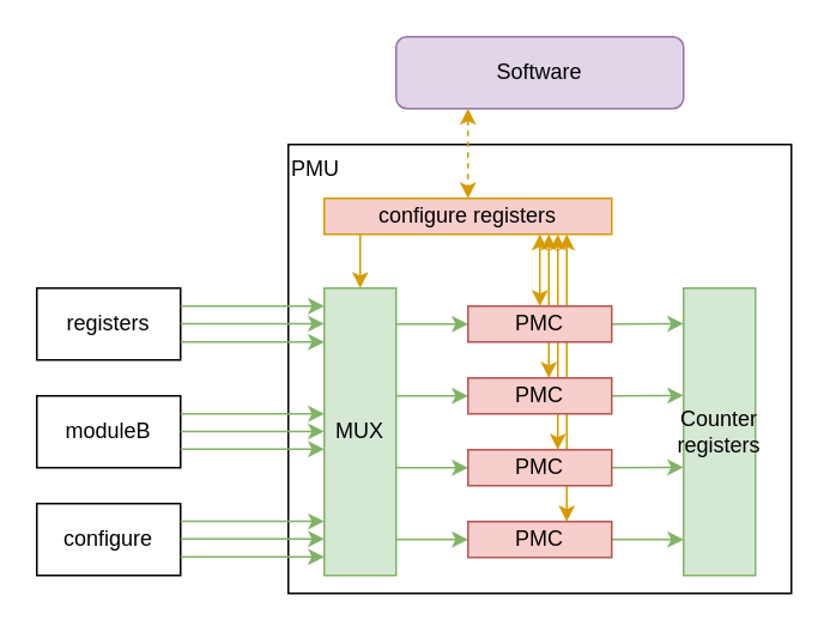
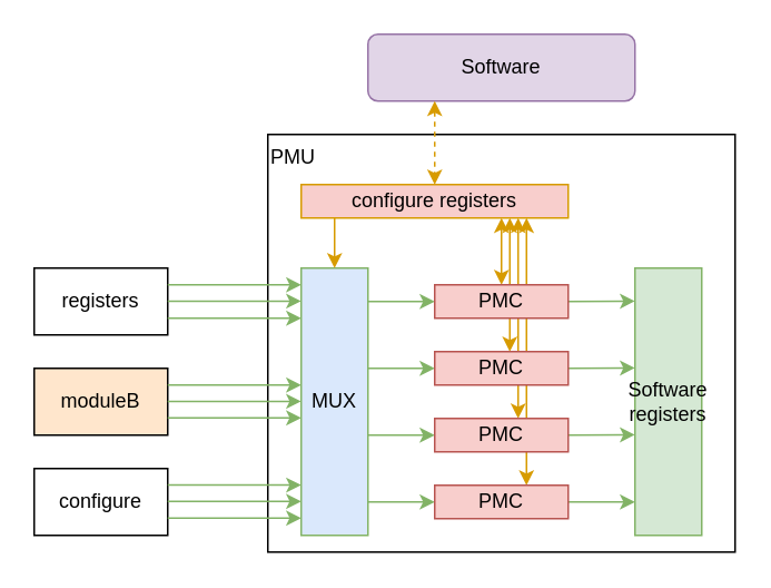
  <mxCell id="0" />
  <mxCell id="1" parent="0" />
  <mxCell id="2" value="&lt;div style=&quot;&quot;&gt;&lt;span style=&quot;background-color: initial;&quot;&gt;PMU&lt;/span&gt;&lt;/div&gt;" style="rounded=0;whiteSpace=wrap;html=1;fillColor=none;align=left;verticalAlign=top;" parent="1" vertex="1"><mxGeometry x="160" y="80" width="280" height="250" as="geometry" /></mxCell>
  <mxCell id="3" value="registers" style="rounded=0;whiteSpace=wrap;html=1;fontStyle=0" parent="1" vertex="1"><mxGeometry x="20" y="160" width="80" height="40" as="geometry" /></mxCell>
- <mxCell id="4" value="moduleB" style="rounded=0;whiteSpace=wrap;html=1;fontStyle=0" parent="1" vertex="1"><mxGeometry x="20" y="220" width="80" height="40" as="geometry" /></mxCell>
+ <mxCell id="4" value="moduleB" style="rounded=0;whiteSpace=wrap;html=1;fontStyle=0;fillColor=#ffe6cc;" parent="1" vertex="1"><mxGeometry x="20" y="220" width="80" height="40" as="geometry" /></mxCell>
  <mxCell id="5" value="configure" style="rounded=0;whiteSpace=wrap;html=1;fontStyle=0" parent="1" vertex="1"><mxGeometry x="20" y="280" width="80" height="40" as="geometry" /></mxCell>
  <mxCell id="6" value="" style="endArrow=classic;html=1;rounded=0;exitX=1;exitY=0.25;exitDx=0;exitDy=0;fillColor=#d5e8d4;strokeColor=#82b366;" parent="1" edge="1"><mxGeometry width="50" height="50" relative="1" as="geometry"><mxPoint x="100" y="249.64" as="sourcePoint" /><mxPoint x="180" y="249.64" as="targetPoint" /></mxGeometry></mxCell>
  <mxCell id="7" value="" style="endArrow=classic;html=1;rounded=0;exitX=1;exitY=0.25;exitDx=0;exitDy=0;fillColor=#d5e8d4;strokeColor=#82b366;" parent="1" edge="1"><mxGeometry width="50" height="50" relative="1" as="geometry"><mxPoint x="100" y="289.88" as="sourcePoint" /><mxPoint x="180" y="289.88" as="targetPoint" /></mxGeometry></mxCell>
  <mxCell id="8" value="" style="endArrow=classic;html=1;rounded=0;exitX=1;exitY=0.25;exitDx=0;exitDy=0;fillColor=#d5e8d4;strokeColor=#82b366;" parent="1" edge="1"><mxGeometry width="50" height="50" relative="1" as="geometry"><mxPoint x="100" y="299.64" as="sourcePoint" /><mxPoint x="180" y="299.64" as="targetPoint" /></mxGeometry></mxCell>
  <mxCell id="9" value="" style="endArrow=classic;html=1;rounded=0;exitX=1;exitY=0.25;exitDx=0;exitDy=0;fillColor=#d5e8d4;strokeColor=#82b366;" parent="1" edge="1"><mxGeometry width="50" height="50" relative="1" as="geometry"><mxPoint x="100" y="309.64" as="sourcePoint" /><mxPoint x="180" y="309.64" as="targetPoint" /></mxGeometry></mxCell>
  <mxCell id="10" value="configure registers" style="rounded=0;whiteSpace=wrap;html=1;fontStyle=0;fillColor=#f8cecc;strokeColor=#d79b00;" parent="1" vertex="1"><mxGeometry x="180" y="110" width="160" height="20" as="geometry" /></mxCell>
- <mxCell id="11" value="MUX" style="rounded=0;whiteSpace=wrap;html=1;fontStyle=0;fillColor=#d5e8d4;strokeColor=#82b366;" parent="1" vertex="1"><mxGeometry x="180" y="160" width="40" height="160" as="geometry" /></mxCell>
+ <mxCell id="11" value="MUX" style="rounded=0;whiteSpace=wrap;html=1;fontStyle=0;fillColor=#dae8fc;strokeColor=#82b366;" parent="1" vertex="1"><mxGeometry x="180" y="160" width="40" height="160" as="geometry" /></mxCell>
  <mxCell id="12" value="Software" style="whiteSpace=wrap;html=1;fontStyle=0;fillColor=#e1d5e7;strokeColor=#9673a6;rounded=1;" parent="1" vertex="1"><mxGeometry x="220" y="20" width="160" height="40" as="geometry" /></mxCell>
- <mxCell id="13" value="Counter registers" style="rounded=0;whiteSpace=wrap;html=1;fontStyle=0;fillColor=#d5e8d4;strokeColor=#82b366;" parent="1" vertex="1"><mxGeometry x="380" y="160" width="40" height="160" as="geometry" /></mxCell>
+ <mxCell id="13" value="Software registers" style="rounded=0;whiteSpace=wrap;html=1;fontStyle=0;fillColor=#d5e8d4;strokeColor=#82b366;" parent="1" vertex="1"><mxGeometry x="380" y="160" width="40" height="160" as="geometry" /></mxCell>
  <mxCell id="14" value="" style="endArrow=classic;html=1;rounded=0;entryX=0;entryY=0.5;entryDx=0;entryDy=0;fillColor=#d5e8d4;strokeColor=#82b366;" parent="1" target="28" edge="1"><mxGeometry width="50" height="50" relative="1" as="geometry"><mxPoint x="220" y="180" as="sourcePoint" /><mxPoint x="250" y="200" as="targetPoint" /></mxGeometry></mxCell>
  <mxCell id="15" value="" style="endArrow=classic;html=1;rounded=0;entryX=0;entryY=0.5;entryDx=0;entryDy=0;fillColor=#d5e8d4;strokeColor=#82b366;" parent="1" target="29" edge="1"><mxGeometry width="50" height="50" relative="1" as="geometry"><mxPoint x="220" y="220" as="sourcePoint" /><mxPoint x="270" y="190" as="targetPoint" /></mxGeometry></mxCell>
  <mxCell id="16" value="" style="endArrow=classic;html=1;rounded=0;entryX=0;entryY=0.5;entryDx=0;entryDy=0;fillColor=#d5e8d4;strokeColor=#82b366;" parent="1" target="30" edge="1"><mxGeometry width="50" height="50" relative="1" as="geometry"><mxPoint x="220" y="260" as="sourcePoint" /><mxPoint x="270" y="230" as="targetPoint" /></mxGeometry></mxCell>
  <mxCell id="17" value="" style="endArrow=classic;html=1;rounded=0;entryX=0;entryY=0.5;entryDx=0;entryDy=0;fillColor=#d5e8d4;strokeColor=#82b366;" parent="1" target="31" edge="1"><mxGeometry width="50" height="50" relative="1" as="geometry"><mxPoint x="220" y="300" as="sourcePoint" /><mxPoint x="270" y="270" as="targetPoint" /></mxGeometry></mxCell>
  <mxCell id="18" value="" style="endArrow=classic;html=1;rounded=0;entryX=0;entryY=0.5;entryDx=0;entryDy=0;exitX=1;exitY=0.5;exitDx=0;exitDy=0;fillColor=#d5e8d4;strokeColor=#82b366;" parent="1" source="28" edge="1"><mxGeometry width="50" height="50" relative="1" as="geometry"><mxPoint x="360" y="190" as="sourcePoint" /><mxPoint x="380" y="179.76" as="targetPoint" /></mxGeometry></mxCell>
  <mxCell id="19" value="" style="endArrow=classic;html=1;rounded=0;entryX=0;entryY=0.5;entryDx=0;entryDy=0;exitX=1;exitY=0.5;exitDx=0;exitDy=0;fillColor=#d5e8d4;strokeColor=#82b366;" parent="1" source="29" edge="1"><mxGeometry width="50" height="50" relative="1" as="geometry"><mxPoint x="350" y="230" as="sourcePoint" /><mxPoint x="380" y="219.76" as="targetPoint" /></mxGeometry></mxCell>
  <mxCell id="20" value="" style="endArrow=classic;html=1;rounded=0;entryX=0;entryY=0.5;entryDx=0;entryDy=0;exitX=1;exitY=0.5;exitDx=0;exitDy=0;fillColor=#d5e8d4;strokeColor=#82b366;" parent="1" source="30" edge="1"><mxGeometry width="50" height="50" relative="1" as="geometry"><mxPoint x="350" y="270" as="sourcePoint" /><mxPoint x="380" y="259.76" as="targetPoint" /></mxGeometry></mxCell>
  <mxCell id="21" value="" style="endArrow=classic;html=1;rounded=0;exitX=1;exitY=0.5;exitDx=0;exitDy=0;fillColor=#d5e8d4;strokeColor=#82b366;" parent="1" source="31" edge="1"><mxGeometry width="50" height="50" relative="1" as="geometry"><mxPoint x="350" y="269.76" as="sourcePoint" /><mxPoint x="380" y="300" as="targetPoint" /></mxGeometry></mxCell>
  <mxCell id="22" value="" style="endArrow=classic;html=1;rounded=0;entryX=0.5;entryY=0;entryDx=0;entryDy=0;startArrow=none;startFill=0;fillColor=#ffe6cc;strokeColor=#d79b00;" parent="1" target="11" edge="1"><mxGeometry width="50" height="50" relative="1" as="geometry"><mxPoint x="200" y="130" as="sourcePoint" /><mxPoint x="390" y="189.76" as="targetPoint" /></mxGeometry></mxCell>
  <mxCell id="23" value="" style="endArrow=classic;html=1;rounded=0;entryX=0.5;entryY=0;entryDx=0;entryDy=0;exitX=0.75;exitY=1;exitDx=0;exitDy=0;fillColor=#ffe6cc;strokeColor=#d79b00;startArrow=classic;startFill=1;" parent="1" source="10" target="28" edge="1"><mxGeometry width="50" height="50" relative="1" as="geometry"><mxPoint x="230" y="150" as="sourcePoint" /><mxPoint x="210" y="170" as="targetPoint" /></mxGeometry></mxCell>
  <mxCell id="24" value="" style="endArrow=classic;html=1;rounded=0;fillColor=#ffe6cc;strokeColor=#d79b00;startArrow=classic;startFill=1;" parent="1" edge="1"><mxGeometry x="1" y="30" width="50" height="50" relative="1" as="geometry"><mxPoint x="305" y="130" as="sourcePoint" /><mxPoint x="305" y="210" as="targetPoint" /><mxPoint x="-30" y="30" as="offset" /></mxGeometry></mxCell>
  <mxCell id="25" value="" style="endArrow=classic;html=1;rounded=0;fillColor=#ffe6cc;strokeColor=#d79b00;startArrow=classic;startFill=1;" parent="1" edge="1"><mxGeometry x="1" y="30" width="50" height="50" relative="1" as="geometry"><mxPoint x="310" y="130" as="sourcePoint" /><mxPoint x="310" y="250" as="targetPoint" /><mxPoint x="-30" y="30" as="offset" /></mxGeometry></mxCell>
  <mxCell id="26" value="" style="endArrow=classic;html=1;rounded=0;fillColor=#ffe6cc;strokeColor=#d79b00;startArrow=classic;startFill=1;" parent="1" edge="1"><mxGeometry x="1" y="30" width="50" height="50" relative="1" as="geometry"><mxPoint x="315" y="130" as="sourcePoint" /><mxPoint x="315" y="290" as="targetPoint" /><mxPoint x="-30" y="30" as="offset" /></mxGeometry></mxCell>
  <mxCell id="27" value="" style="endArrow=classic;html=1;rounded=0;entryX=0.5;entryY=0;entryDx=0;entryDy=0;exitX=0.25;exitY=1;exitDx=0;exitDy=0;startArrow=classic;startFill=1;fillColor=#ffe6cc;strokeColor=#d79b00;dashed=1;" parent="1" source="12" target="10" edge="1"><mxGeometry width="50" height="50" relative="1" as="geometry"><mxPoint x="310" y="150" as="sourcePoint" /><mxPoint x="310" y="180" as="targetPoint" /></mxGeometry></mxCell>
  <mxCell id="28" value="PMC" style="rounded=0;whiteSpace=wrap;html=1;fontStyle=0;fillColor=#f8cecc;strokeColor=#b85450;" parent="1" vertex="1"><mxGeometry x="260" y="170" width="80" height="20" as="geometry" /></mxCell>
  <mxCell id="29" value="PMC" style="rounded=0;whiteSpace=wrap;html=1;fontStyle=0;fillColor=#f8cecc;strokeColor=#b85450;" parent="1" vertex="1"><mxGeometry x="260" y="210" width="80" height="20" as="geometry" /></mxCell>
  <mxCell id="30" value="PMC" style="rounded=0;whiteSpace=wrap;html=1;fontStyle=0;fillColor=#f8cecc;strokeColor=#b85450;" parent="1" vertex="1"><mxGeometry x="260" y="250" width="80" height="20" as="geometry" /></mxCell>
  <mxCell id="31" value="PMC" style="rounded=0;whiteSpace=wrap;html=1;fontStyle=0;fillColor=#f8cecc;strokeColor=#b85450;" parent="1" vertex="1"><mxGeometry x="260" y="290" width="80" height="20" as="geometry" /></mxCell>
  <mxCell id="32" value="" style="endArrow=classic;html=1;rounded=0;exitX=1;exitY=0.25;exitDx=0;exitDy=0;fillColor=#d5e8d4;strokeColor=#82b366;" parent="1" edge="1"><mxGeometry width="50" height="50" relative="1" as="geometry"><mxPoint x="100" y="170" as="sourcePoint" /><mxPoint x="180" y="170" as="targetPoint" /></mxGeometry></mxCell>
  <mxCell id="33" value="" style="endArrow=classic;html=1;rounded=0;exitX=1;exitY=0.25;exitDx=0;exitDy=0;fillColor=#d5e8d4;strokeColor=#82b366;" parent="1" edge="1"><mxGeometry width="50" height="50" relative="1" as="geometry"><mxPoint x="100" y="179.76" as="sourcePoint" /><mxPoint x="180" y="179.76" as="targetPoint" /></mxGeometry></mxCell>
  <mxCell id="34" value="" style="endArrow=classic;html=1;rounded=0;exitX=1;exitY=0.25;exitDx=0;exitDy=0;fillColor=#d5e8d4;strokeColor=#82b366;" parent="1" edge="1"><mxGeometry width="50" height="50" relative="1" as="geometry"><mxPoint x="100" y="190" as="sourcePoint" /><mxPoint x="180" y="190" as="targetPoint" /></mxGeometry></mxCell>
  <mxCell id="35" value="" style="endArrow=classic;html=1;rounded=0;exitX=1;exitY=0.25;exitDx=0;exitDy=0;fillColor=#d5e8d4;strokeColor=#82b366;" parent="1" edge="1"><mxGeometry width="50" height="50" relative="1" as="geometry"><mxPoint x="100" y="230" as="sourcePoint" /><mxPoint x="180" y="230" as="targetPoint" /></mxGeometry></mxCell>
  <mxCell id="36" value="" style="endArrow=classic;html=1;rounded=0;exitX=1;exitY=0.25;exitDx=0;exitDy=0;fillColor=#d5e8d4;strokeColor=#82b366;" parent="1" edge="1"><mxGeometry width="50" height="50" relative="1" as="geometry"><mxPoint x="100" y="239.76" as="sourcePoint" /><mxPoint x="180" y="239.76" as="targetPoint" /></mxGeometry></mxCell>
